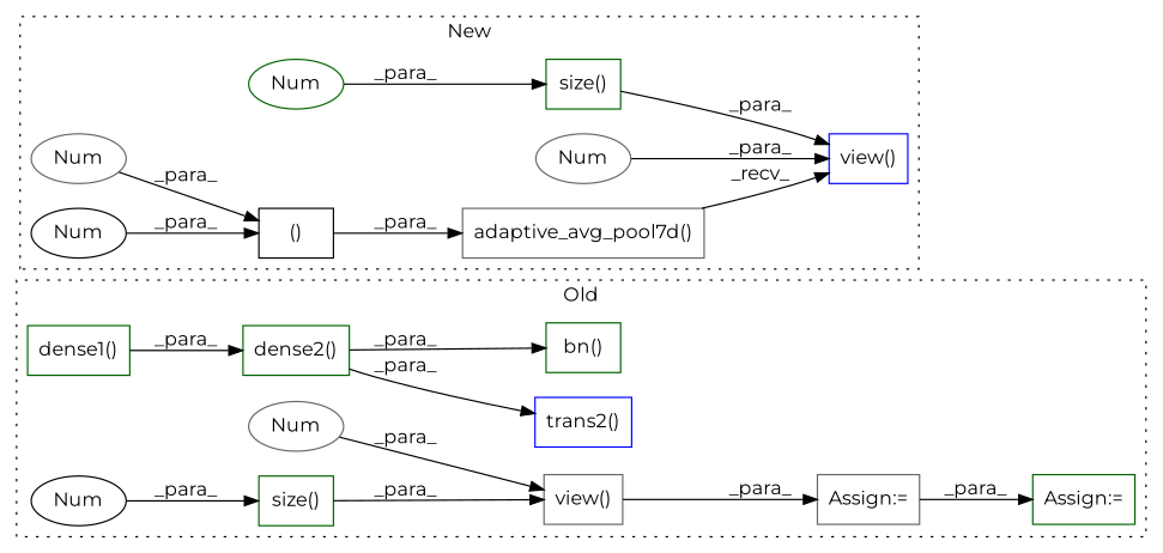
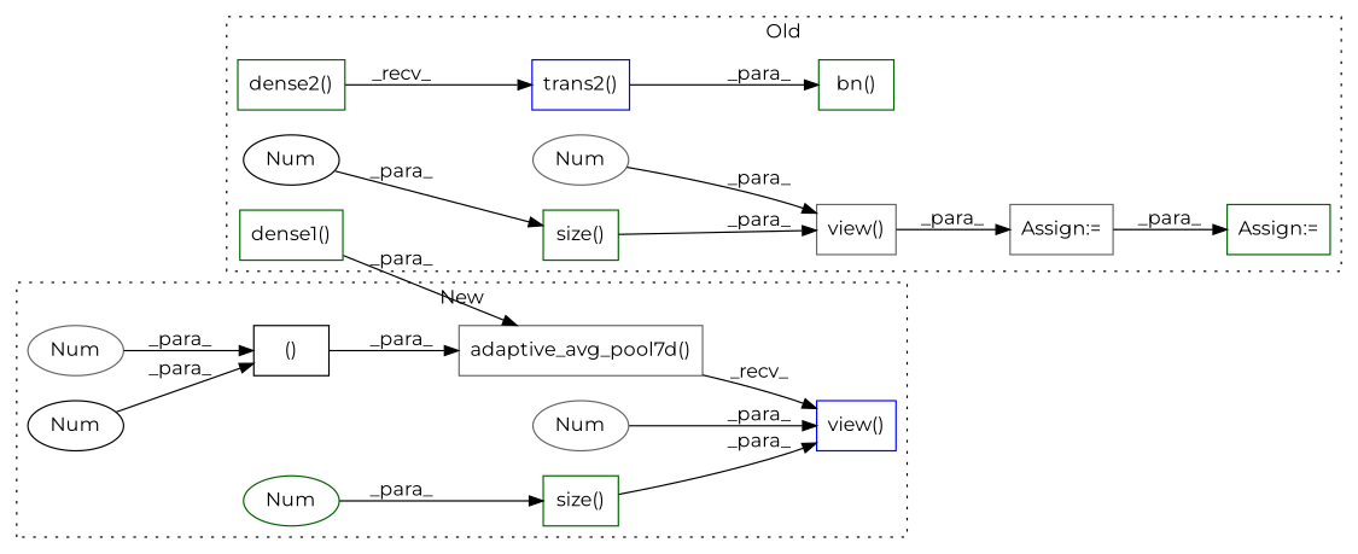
  digraph {
    fontname=Montserrat
    rankdir=LR
    node [a=75 color=darkgreen fontname=Montserrat l=1 shape=box]
    edge [fontname=Montserrat]
    n1 [color=blue l="12,1" label="trans2()" s="2830,2858"]
    n2 [l="8,1" label="bn()" s="2969,2980"]
    n3 [l="12,1" label="dense1()" s="2798,2813"]
    n4 [color=gray40 l="9,1" label="view()" s="2999,3023"]
    n5 [a=76 color=gray40 l=2 label=Num s=3021 shape=ellipse]
    n6 [l="12,1" label="dense2()" s="2842,2857"]
    n7 [a=68 color=gray40 l=3 label="Assign:=" s=2996]
    n8 [l="9,1" label="size()" s="3008,3018"]
    n9 [a=76 color=black label=Num s=3017 shape=ellipse]
    n10 [a=68 l=3 label="Assign:=" s=3036]
    n11 [l="14,1" label="size()" s="4801,4816"]
    n12 [a=76 label=Num s=4815 shape=ellipse]
    n13 [color=blue l="40,1" label="view()" s="4761,4821"]
    n14 [a=54 color=black l=3 label="()" s=4790]
    n15 [a=76 color=gray40 l=2 label=Num s=4819 shape=ellipse]
    n16 [a=76 color=gray40 label=Num s=4789 shape=ellipse]
    n17 [a=76 color=black label=Num s=4792 shape=ellipse]
    n18 [color=gray40 l="22,1" label="adaptive_avg_pool7d()" s="4761,4794"]
    subgraph cluster_1 {
      label=Old
      style=dotted
      n1
      n2
      n3
      n4
      n5
      n6
      n7
      n8
      n9
      n10
    }
    subgraph cluster_2 {
      label=New
      style=dotted
      n11
      n12
      n13
      n14
      n15
      n16
      n17
      n18
    }
-   n6 -> n2 [label=_para_]
-   n3 -> n6 [label=_para_]
+   n1 -> n2 [label=_para_]
+   n3 -> n18 [label=_para_]
    n4 -> n7 [label=_para_]
    n5 -> n4 [label=_para_]
-   n6 -> n1 [label=_para_]
+   n6 -> n1 [label=_recv_]
    n7 -> n10 [label=_para_]
    n8 -> n4 [label=_para_]
    n9 -> n8 [label=_para_]
    n11 -> n13 [label=_para_]
    n12 -> n11 [label=_para_]
    n14 -> n18 [label=_para_]
    n15 -> n13 [label=_para_]
    n16 -> n14 [label=_para_]
    n17 -> n14 [label=_para_]
    n18 -> n13 [label=_recv_]
  }
